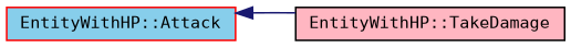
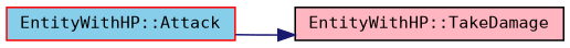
  digraph {
    rankdir=RL
    fontname="DejaVu Sans Mono"
    node [fontname="DejaVu Sans Mono" fontsize=10 shape=record style=filled]
    n1 [color=black fillcolor=lightpink fontcolor=black height=0.2 label="EntityWithHP::TakeDamage" width=0.4]
    n2 [color=red height=0.2 label="EntityWithHP::Attack" width=0.4 fillcolor=skyblue]
-   n2 -> n1 [color=midnightblue dir=back fontname="DejaVu Sans Mono" fontsize=10 labelfontname=Helvetica labelfontsize=10 style=solid]
+   n1 -> n2 [color=midnightblue dir=back fontname="DejaVu Sans Mono" fontsize=10 labelfontname=Helvetica labelfontsize=10 style=solid]
  }
